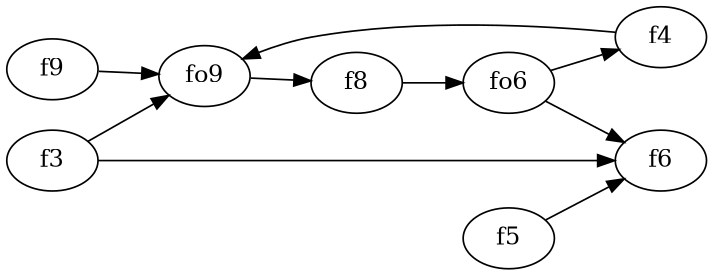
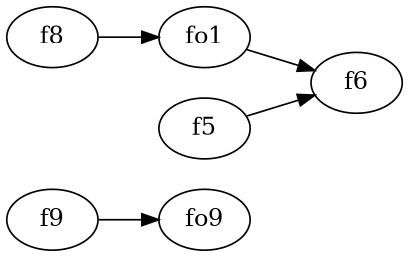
  strict digraph {
    rankdir=LR
    edge [weight=2]
    n1 [label=f9]
    n2 [label=fo9]
    f8
-   f3
    f6
-   f4
    f5
-   fo1 [label=fo6]
+   fo1
    n1 -> n2
-   n2 -> f8
    f8 -> fo1
-   f3 -> n2
-   f3 -> f6
-   f4 -> n2
    f5 -> f6
    fo1 -> f6
-   fo1 -> f4
  }
